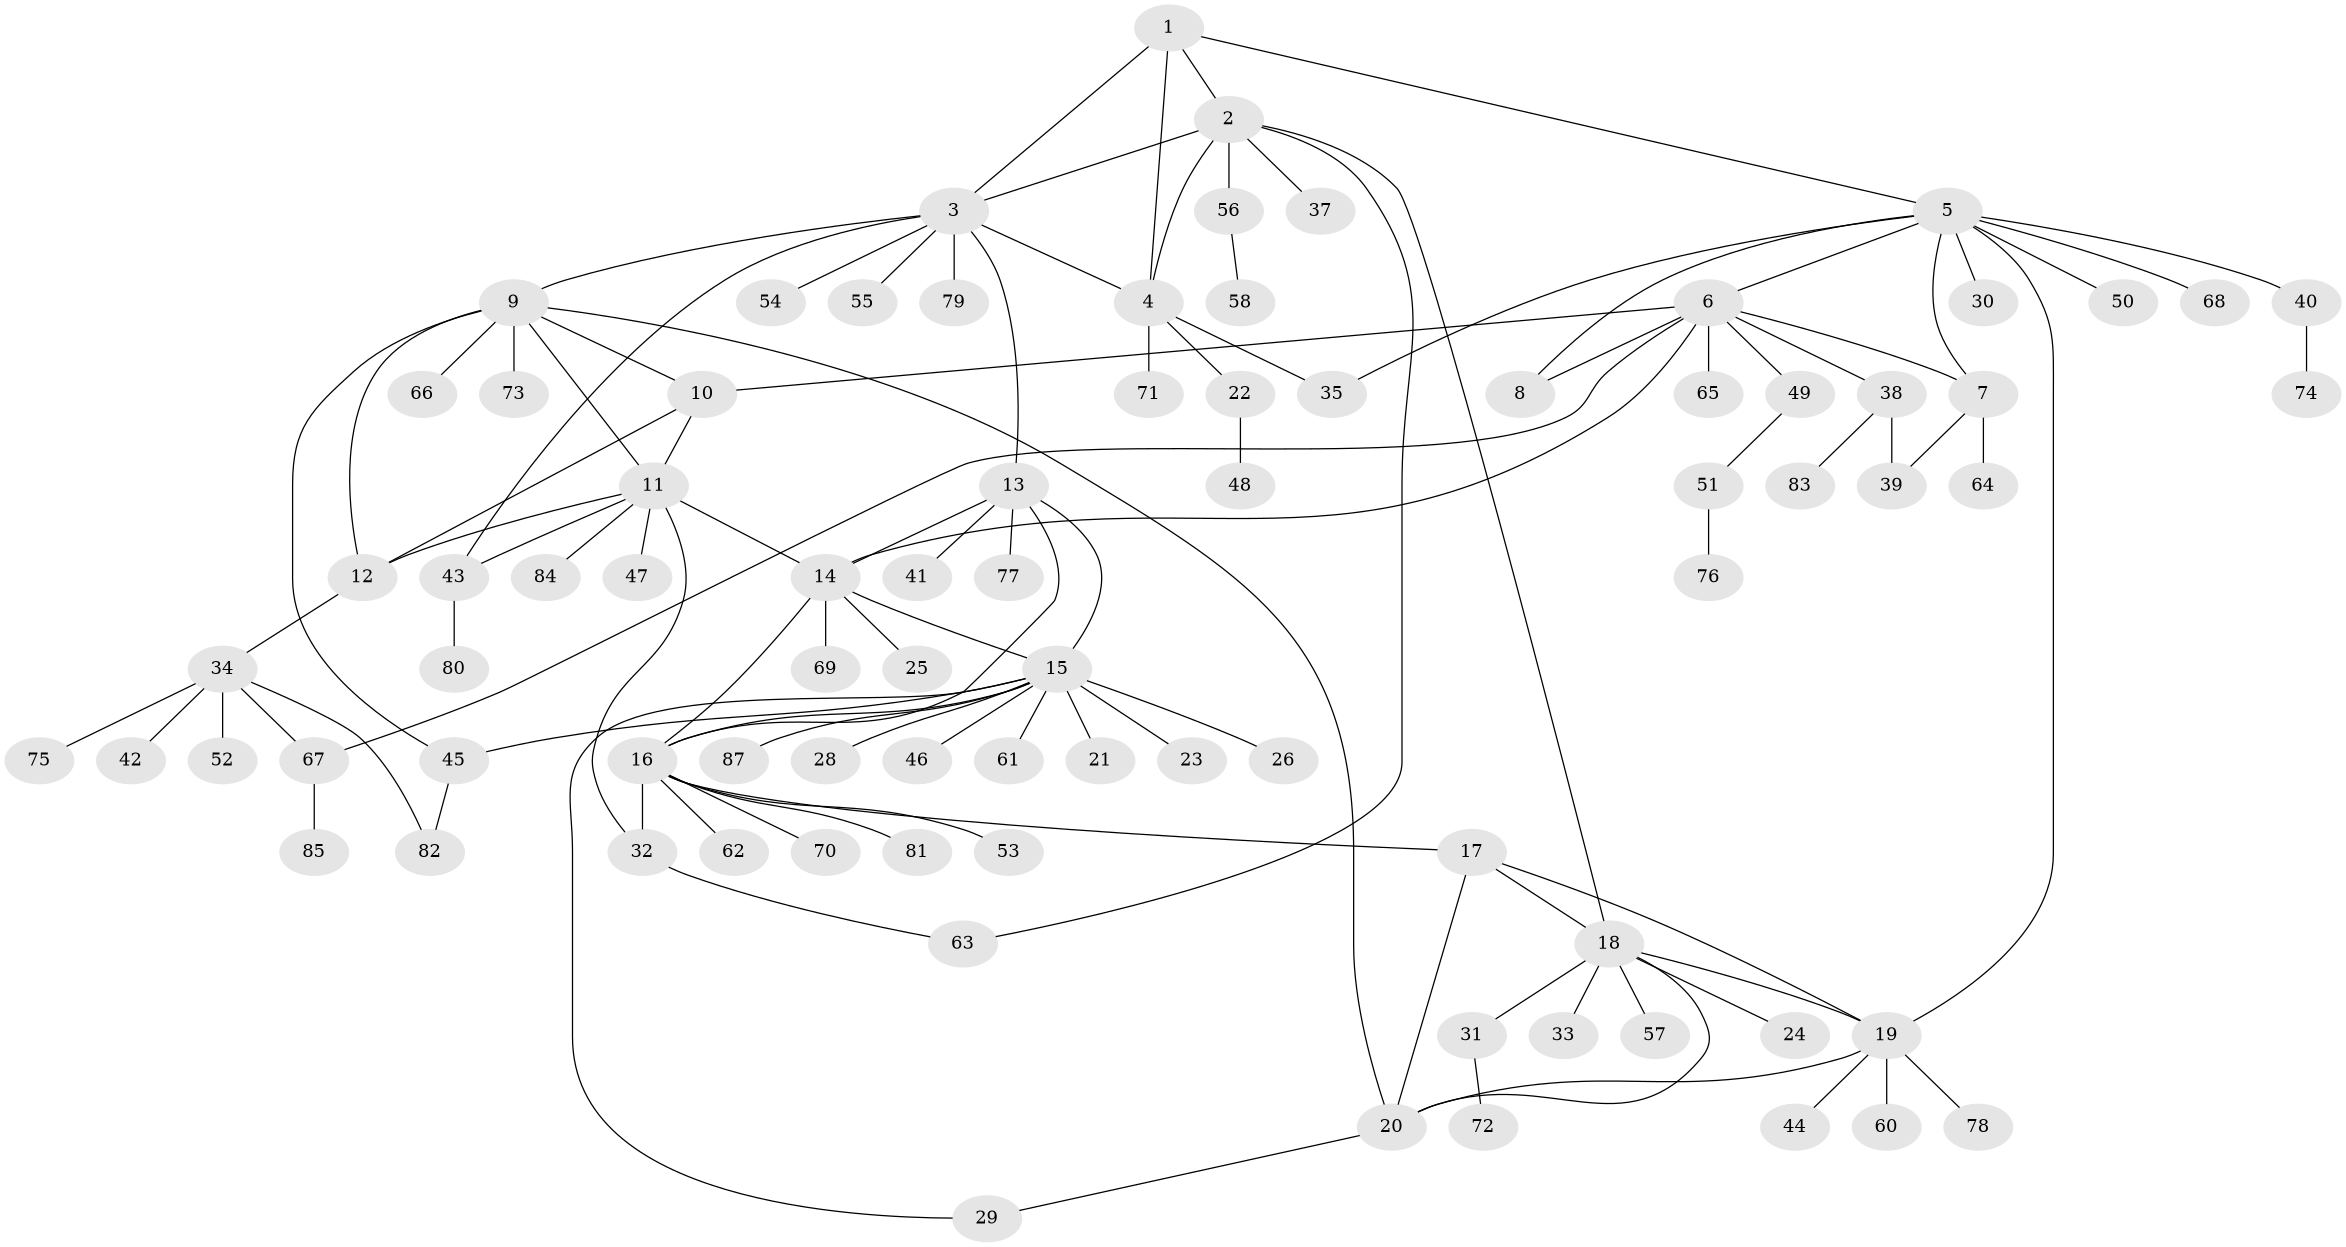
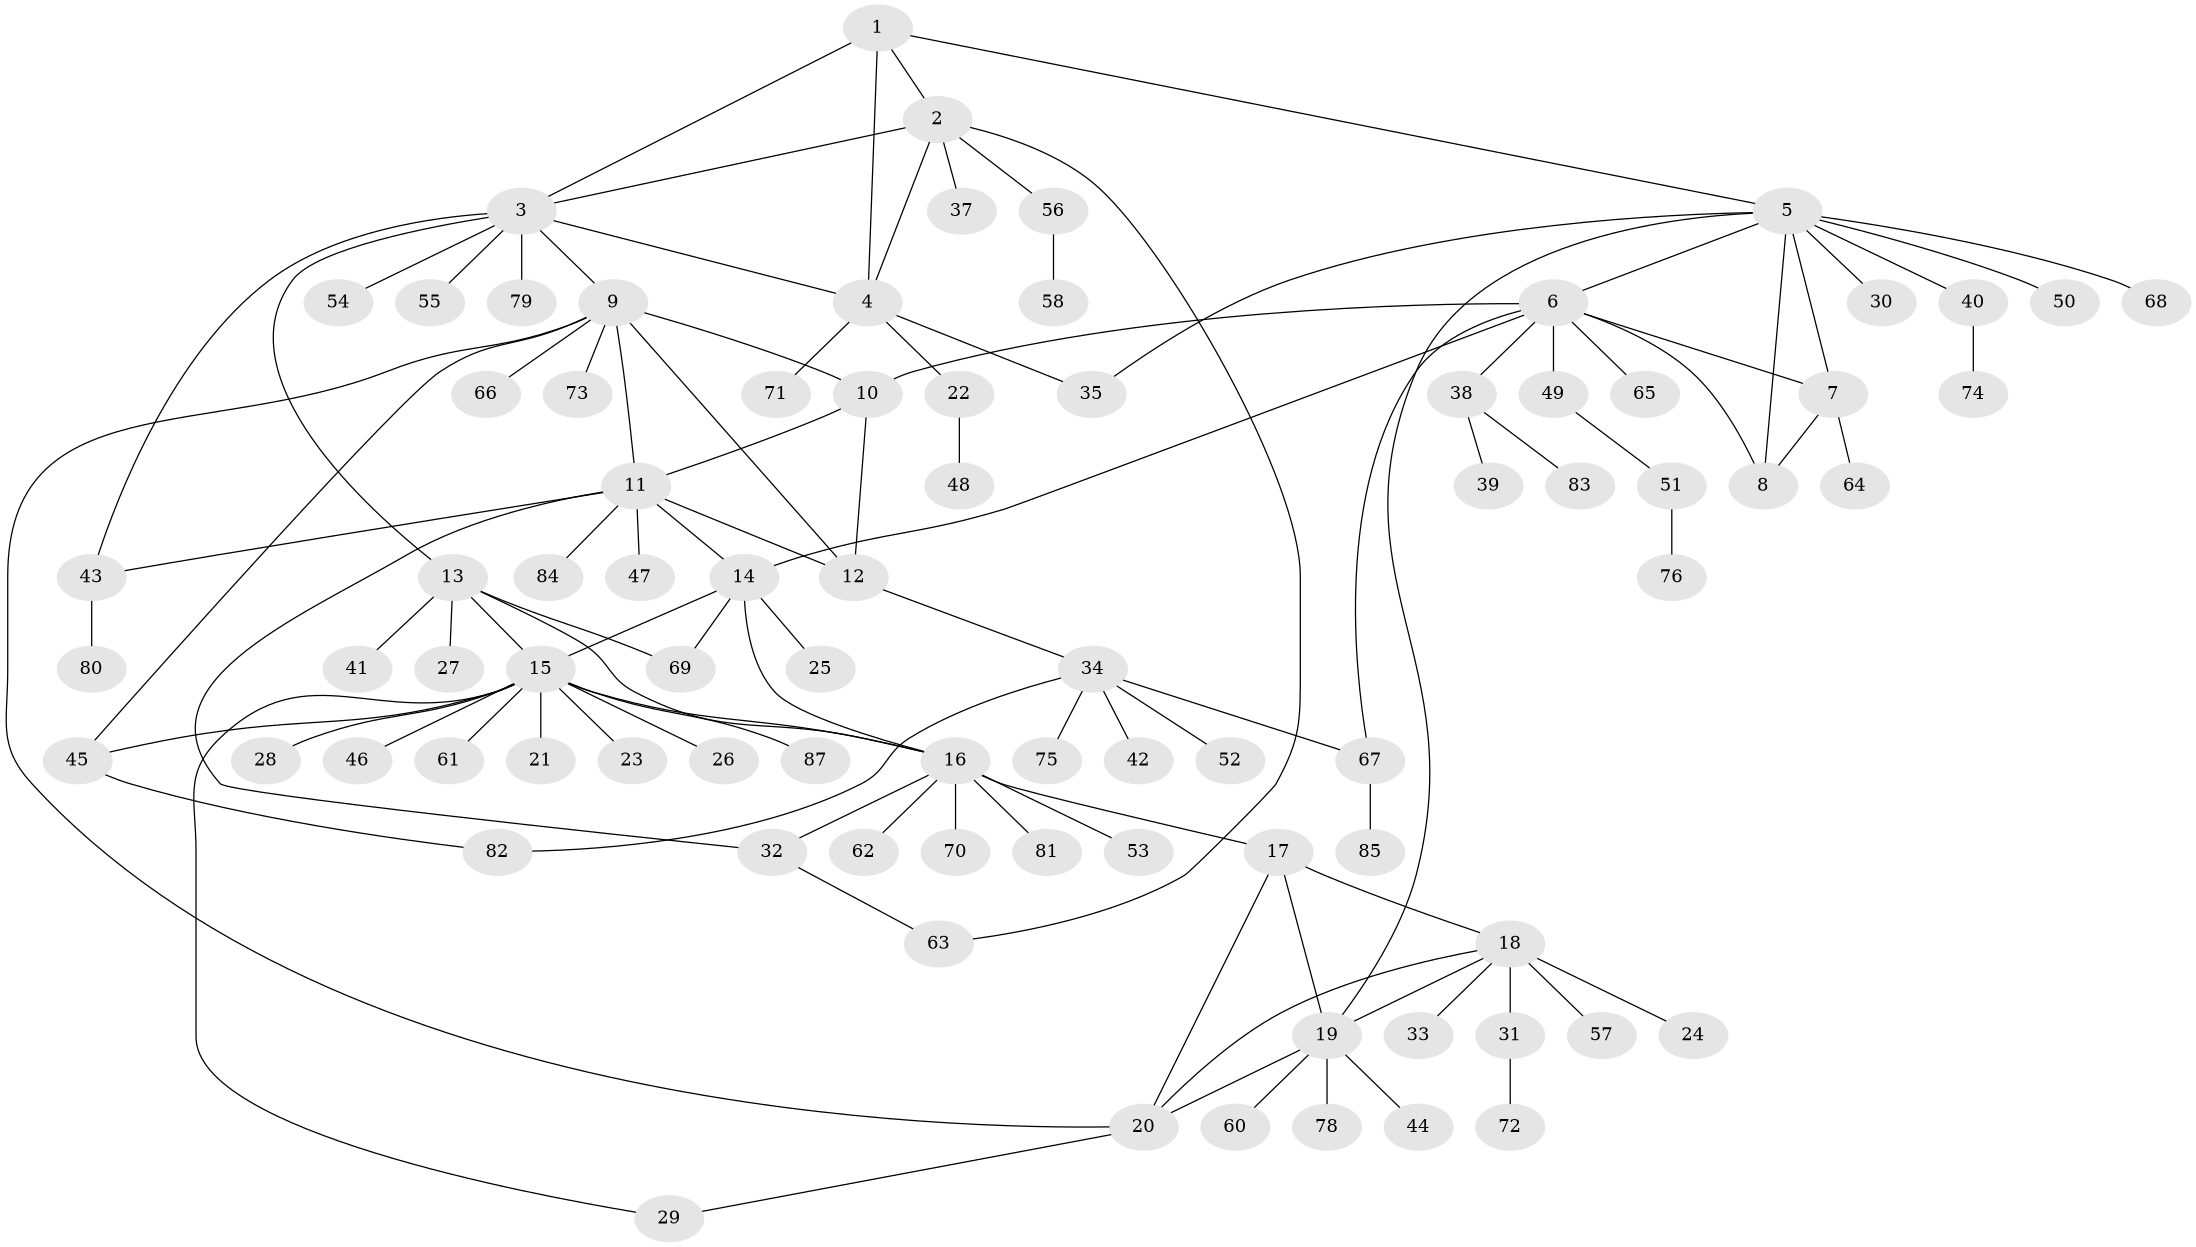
  graph {
    node [color=gray90 style=filled]
    1
    2
    3
    4
    5
    18
    37
    56
    63
    9
    13
    43
    54
    55
    79
    22
    35
    71
    6
    7
    8
    19
    30
    40
    50
    68
    20
    24
    31
    33
    57
    58
    10
    11
    12
    45
    66
    73
    14
    15
    16
    41
-   77
+   77 [label=27]
    80
    48
    38
    49
    65
    67
    64
    44
    60
    78
    74
    25
    69
    39
    83
    51
    85
    32
    47
    84
    34
    29
    82
    42
    52
    75
    21
    23
    26
    n73 [label=87]
    28
    46
    61
    17
    53
    62
    70
    81
    72
    76
    1 -- 2
    1 -- 3
    1 -- 4
    1 -- 5
    2 -- 3
    2 -- 4
-   2 -- 18
    2 -- 37
    2 -- 56
    2 -- 63
    3 -- 4
    3 -- 9
    3 -- 13
    3 -- 43
    3 -- 54
    3 -- 55
    3 -- 79
    4 -- 22
    4 -- 35
    4 -- 71
    5 -- 35
    5 -- 6
    5 -- 7
    5 -- 8
    5 -- 19
    5 -- 30
    5 -- 40
    5 -- 50
    5 -- 68
    18 -- 19
    18 -- 20
    18 -- 24
    18 -- 31
    18 -- 33
    18 -- 57
    56 -- 58
    9 -- 20
    9 -- 10
    9 -- 11
    9 -- 12
    9 -- 45
    9 -- 66
    9 -- 73
-   13 -- 14
+   13 -- 69
    13 -- 15
    13 -- 16
    13 -- 41
    13 -- 77
    43 -- 80
    22 -- 48
    6 -- 7
    6 -- 8
    6 -- 10
    6 -- 14
    6 -- 38
    6 -- 49
    6 -- 65
    6 -- 67
-   7 -- 39
+   7 -- 8
    7 -- 64
    19 -- 20
    19 -- 44
    19 -- 60
    19 -- 78
    40 -- 74
    20 -- 29
    31 -- 72
    10 -- 11
    10 -- 12
    11 -- 43
    11 -- 12
    11 -- 14
    11 -- 32
    11 -- 47
    11 -- 84
    12 -- 34
    45 -- 82
    14 -- 15
    14 -- 16
    14 -- 25
    14 -- 69
    15 -- 45
    15 -- 16
    15 -- 29
    15 -- 21
    15 -- 23
    15 -- 26
    15 -- n73
    15 -- 28
    15 -- 46
    15 -- 61
    16 -- 32
    16 -- 17
    16 -- 53
    16 -- 62
    16 -- 70
    16 -- 81
    38 -- 39
    38 -- 83
    49 -- 51
    67 -- 85
    51 -- 76
    32 -- 63
    34 -- 67
    34 -- 82
    34 -- 42
    34 -- 52
    34 -- 75
    17 -- 18
    17 -- 19
    17 -- 20
  }
